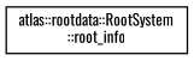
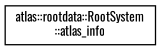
  digraph {
    rankdir=LR
    fontname=Oswald
-   n1 [color=black fillcolor=white fontname=Oswald fontsize=10 height=0.2 label="atlas::rootdata::RootSystem\l::root_info" shape=record style=filled width=0.4]
+   n1 [color=black fillcolor=white fontname=Oswald fontsize=10 height=0.2 label="atlas::rootdata::RootSystem\l::atlas_info" shape=record style=filled width=0.4]
  }
